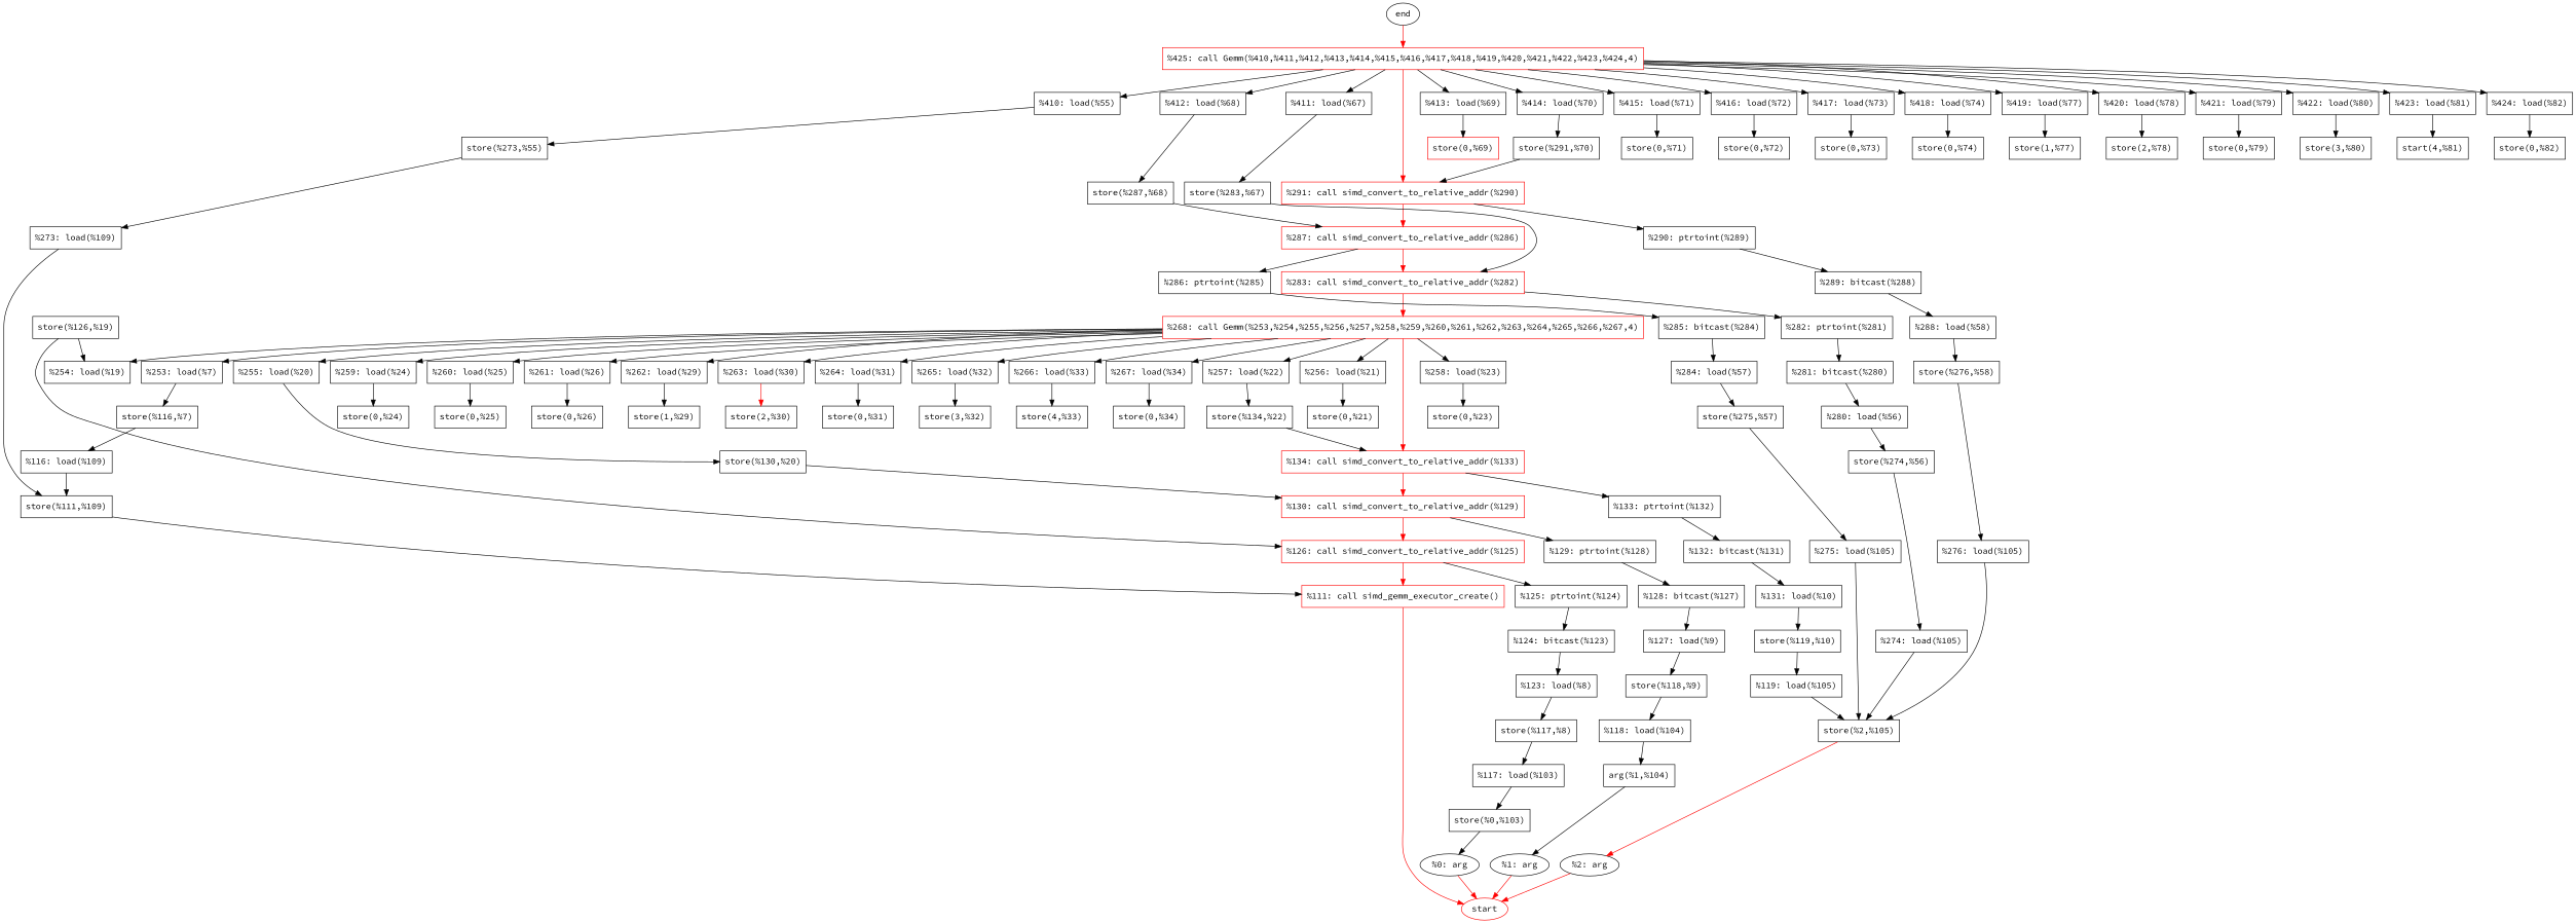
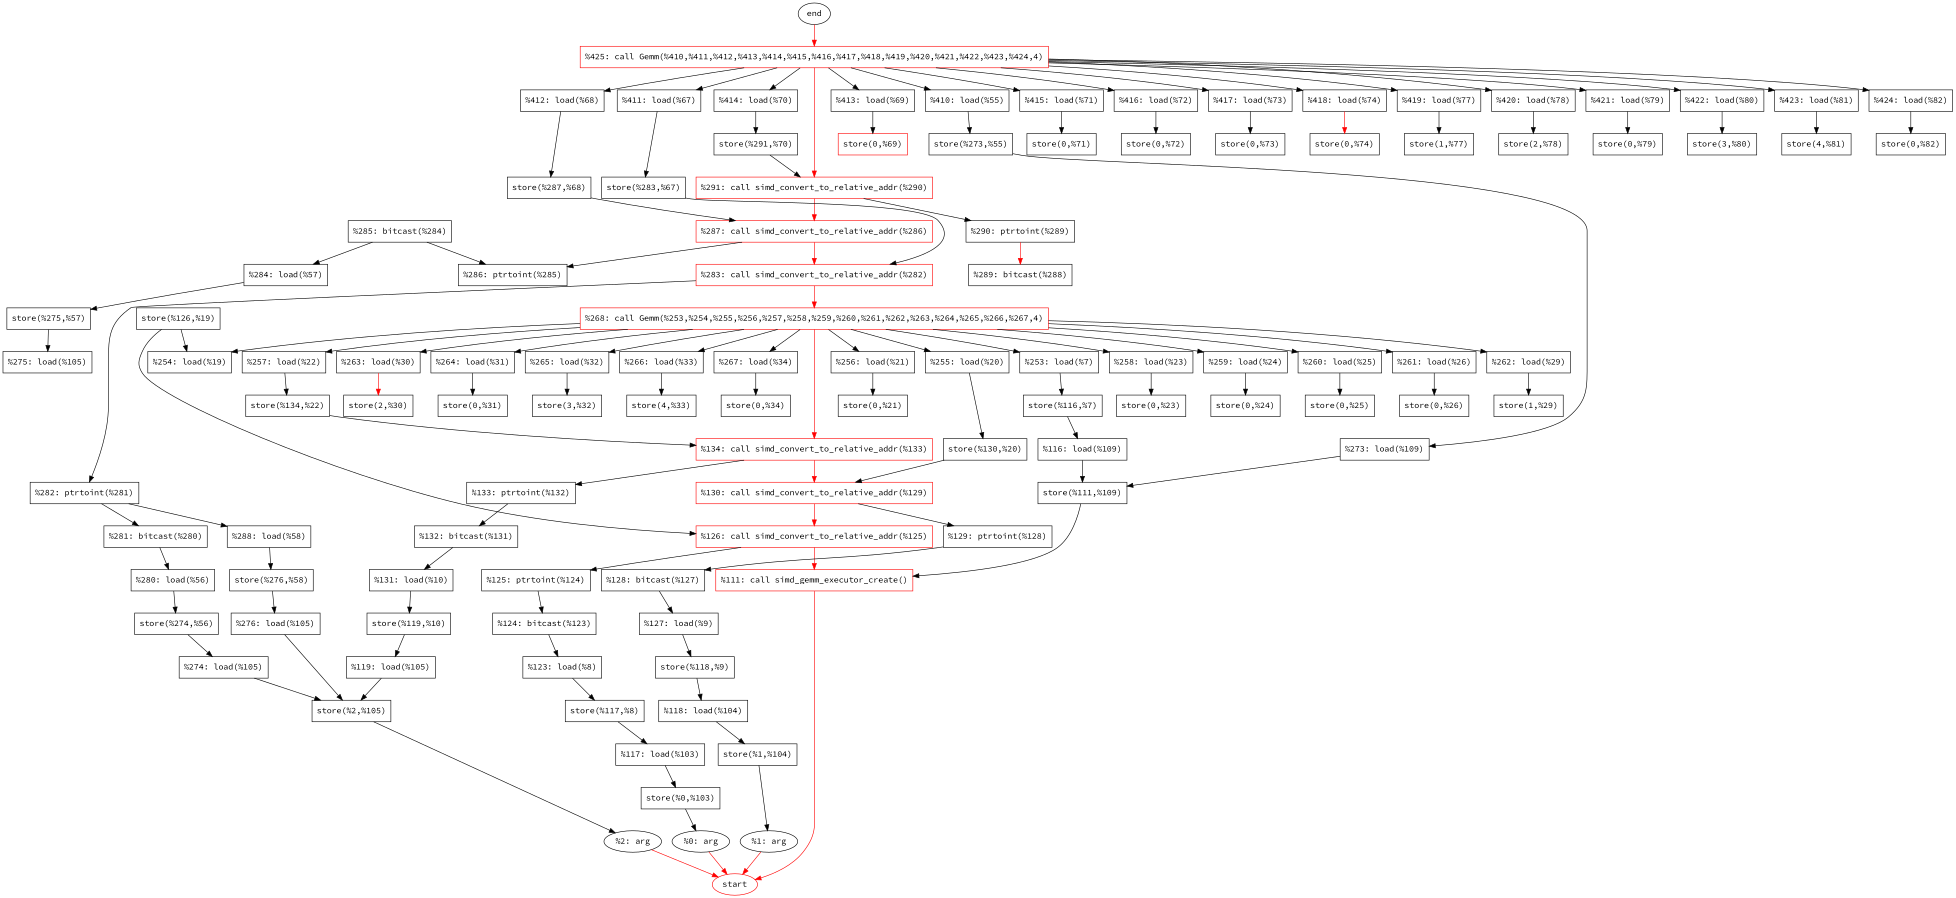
  digraph {
    fontname="Source Code Pro"
    node [fontname="Source Code Pro" shape=record]
    edge [fontname="Source Code Pro"]
    n1 [color=red label=start shape=ellipse]
    n2 [color=black label=end shape=ellipse]
    n3 [color=red label="%425: call Gemm(%410,%411,%412,%413,%414,%415,%416,%417,%418,%419,%420,%421,%422,%423,%424,4)"]
    n4 [color=red label="%291: call simd_convert_to_relative_addr(%290)"]
    n5 [label="%410: load(%55)"]
    n6 [label="%411: load(%67)"]
    n7 [label="%412: load(%68)"]
    n8 [label="%413: load(%69)"]
    n9 [label="%414: load(%70)"]
    n10 [label="%415: load(%71)"]
    n11 [label="%416: load(%72)"]
    n12 [label="%417: load(%73)"]
    n13 [label="%418: load(%74)"]
    n14 [label="%419: load(%77)"]
    n15 [label="%420: load(%78)"]
    n16 [label="%421: load(%79)"]
    n17 [label="%422: load(%80)"]
    n18 [label="%423: load(%81)"]
    n19 [label="%424: load(%82)"]
    n20 [label="%0: arg" shape=ellipse]
    n21 [label="%1: arg" shape=ellipse]
    n22 [label="%2: arg" shape=ellipse]
    n23 [label="store(%0,%103)"]
-   n24 [label="arg(%1,%104)"]
+   n24 [label="store(%1,%104)"]
    n25 [label="store(%2,%105)"]
    n26 [color=red label="%111: call simd_gemm_executor_create()"]
    n27 [label="store(%111,%109)"]
    n28 [label="%116: load(%109)"]
    n29 [label="%117: load(%103)"]
    n30 [label="%118: load(%104)"]
    n31 [label="%119: load(%105)"]
    n32 [label="store(%116,%7)"]
    n33 [label="store(%117,%8)"]
    n34 [label="store(%118,%9)"]
    n35 [label="store(%119,%10)"]
    n36 [label="%123: load(%8)"]
    n37 [label="%124: bitcast(%123)"]
    n38 [label="%125: ptrtoint(%124)"]
    n39 [color=red label="%126: call simd_convert_to_relative_addr(%125)"]
    n40 [label="store(%126,%19)"]
    n41 [label="%254: load(%19)"]
    n42 [label="%127: load(%9)"]
    n43 [label="%128: bitcast(%127)"]
    n44 [label="%129: ptrtoint(%128)"]
    n45 [color=red label="%130: call simd_convert_to_relative_addr(%129)"]
    n46 [label="store(%130,%20)"]
    n47 [label="store(0,%21)"]
    n48 [label="%131: load(%10)"]
    n49 [label="%132: bitcast(%131)"]
    n50 [label="%133: ptrtoint(%132)"]
    n51 [color=red label="%134: call simd_convert_to_relative_addr(%133)"]
    n52 [label="store(%134,%22)"]
    n53 [label="store(0,%23)"]
    n54 [label="store(0,%24)"]
    n55 [label="store(0,%25)"]
    n56 [label="store(0,%26)"]
    n57 [label="store(1,%29)"]
    n58 [label="store(2,%30)"]
    n59 [label="store(0,%31)"]
    n60 [label="store(3,%32)"]
    n61 [label="store(4,%33)"]
    n62 [label="store(0,%34)"]
    n63 [label="%253: load(%7)"]
    n64 [label="%255: load(%20)"]
    n65 [label="%256: load(%21)"]
    n66 [label="%257: load(%22)"]
    n67 [label="%258: load(%23)"]
    n68 [label="%259: load(%24)"]
    n69 [label="%260: load(%25)"]
    n70 [label="%261: load(%26)"]
    n71 [label="%262: load(%29)"]
    n72 [label="%263: load(%30)"]
    n73 [label="%264: load(%31)"]
    n74 [label="%265: load(%32)"]
    n75 [label="%266: load(%33)"]
    n76 [label="%267: load(%34)"]
    n77 [color=red label="%268: call Gemm(%253,%254,%255,%256,%257,%258,%259,%260,%261,%262,%263,%264,%265,%266,%267,4)"]
    n78 [label="%273: load(%109)"]
    n79 [label="%274: load(%105)"]
    n80 [label="%275: load(%105)"]
    n81 [label="%276: load(%105)"]
    n82 [label="store(%273,%55)"]
    n83 [label="store(%274,%56)"]
    n84 [label="store(%275,%57)"]
    n85 [label="store(%276,%58)"]
    n86 [label="%280: load(%56)"]
    n87 [label="%281: bitcast(%280)"]
    n88 [label="%282: ptrtoint(%281)"]
    n89 [color=red label="%283: call simd_convert_to_relative_addr(%282)"]
    n90 [label="store(%283,%67)"]
    n91 [label="%284: load(%57)"]
    n92 [label="%285: bitcast(%284)"]
    n93 [label="%286: ptrtoint(%285)"]
    n94 [color=red label="%287: call simd_convert_to_relative_addr(%286)"]
    n95 [label="store(%287,%68)"]
    n96 [color=red label="store(0,%69)"]
    n97 [label="%288: load(%58)"]
    n98 [label="%289: bitcast(%288)"]
    n99 [label="%290: ptrtoint(%289)"]
    n100 [label="store(%291,%70)"]
    n101 [label="store(0,%71)"]
    n102 [label="store(0,%72)"]
    n103 [label="store(0,%73)"]
    n104 [label="store(0,%74)"]
    n105 [label="store(1,%77)"]
    n106 [label="store(2,%78)"]
    n107 [label="store(0,%79)"]
    n108 [label="store(3,%80)"]
-   n109 [label="start(4,%81)"]
+   n109 [label="store(4,%81)"]
    n110 [label="store(0,%82)"]
    n2 -> n3 [color=red weight=100]
    n3 -> n4 [color=red weight=100]
    n3 -> n5
    n3 -> n6
    n3 -> n7
    n3 -> n8
    n3 -> n9
    n3 -> n10
    n3 -> n11
    n3 -> n12
    n3 -> n13
    n3 -> n14
    n3 -> n15
    n3 -> n16
    n3 -> n17
    n3 -> n18
    n3 -> n19
    n4 -> n94 [color=red weight=100]
    n4 -> n99
    n5 -> n82
    n6 -> n90
    n7 -> n95
    n8 -> n96
    n9 -> n100
    n10 -> n101
    n11 -> n102
    n12 -> n103
-   n13 -> n104
+   n13 -> n104 [color=red]
    n14 -> n105
    n15 -> n106
    n16 -> n107
    n17 -> n108
    n18 -> n109
    n19 -> n110
    n20 -> n1 [color=red weight=100]
    n21 -> n1 [color=red weight=100]
    n22 -> n1 [color=red weight=100]
    n23 -> n20
    n24 -> n21
-   n25 -> n22 [color=red]
+   n25 -> n22
    n26 -> n1 [color=red weight=100]
    n27 -> n26
    n28 -> n27
    n29 -> n23
    n30 -> n24
    n31 -> n25
    n32 -> n28
    n33 -> n29
    n34 -> n30
    n35 -> n31
    n36 -> n33
    n37 -> n36
    n38 -> n37
    n39 -> n26 [color=red weight=100]
    n39 -> n38
    n40 -> n39
    n40 -> n41
    n42 -> n34
    n43 -> n42
    n44 -> n43
    n45 -> n39 [color=red weight=100]
    n45 -> n44
    n46 -> n45
    n48 -> n35
    n49 -> n48
    n50 -> n49
    n51 -> n45 [color=red weight=100]
    n51 -> n50
    n52 -> n51
    n63 -> n32
    n64 -> n46
    n65 -> n47
    n66 -> n52
    n67 -> n53
    n68 -> n54
    n69 -> n55
    n70 -> n56
    n71 -> n57
    n72 -> n58 [color=red]
    n73 -> n59
    n74 -> n60
    n75 -> n61
    n76 -> n62
    n77 -> n41
    n77 -> n51 [color=red weight=100]
    n77 -> n63
    n77 -> n64
    n77 -> n65
    n77 -> n66
    n77 -> n67
    n77 -> n68
    n77 -> n69
    n77 -> n70
    n77 -> n71
    n77 -> n72
    n77 -> n73
    n77 -> n74
    n77 -> n75
    n77 -> n76
    n78 -> n27
    n79 -> n25
-   n80 -> n25
    n81 -> n25
    n82 -> n78
    n83 -> n79
    n84 -> n80
    n85 -> n81
    n86 -> n83
    n87 -> n86
    n88 -> n87
    n89 -> n77 [color=red weight=100]
    n89 -> n88
    n90 -> n89
    n91 -> n84
    n92 -> n91
-   n93 -> n92
+   n92 -> n93
    n94 -> n89 [color=red weight=100]
    n94 -> n93
    n95 -> n94
    n97 -> n85
-   n98 -> n97
-   n99 -> n98
+   n88 -> n97
+   n99 -> n98 [color=red]
    n100 -> n4
  }
